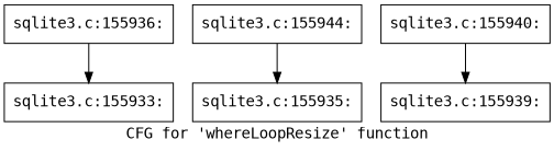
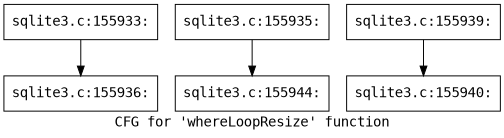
  digraph {
    fontname="DejaVu Sans Mono"
    label="CFG for 'whereLoopResize' function"
    node [fontname="DejaVu Sans Mono" shape=record]
    edge [fontname="DejaVu Sans Mono"]
    n1 [label="{sqlite3.c:155933:}"]
    n2 [label="{sqlite3.c:155936:}"]
    n3 [label="{sqlite3.c:155935:}"]
    n4 [label="{sqlite3.c:155944:}"]
    n5 [label="{sqlite3.c:155939:}"]
    n6 [label="{sqlite3.c:155940:}"]
-   n2 -> n1
-   n4 -> n3
-   n6 -> n5
+   n1 -> n2
+   n3 -> n4
+   n5 -> n6
  }
